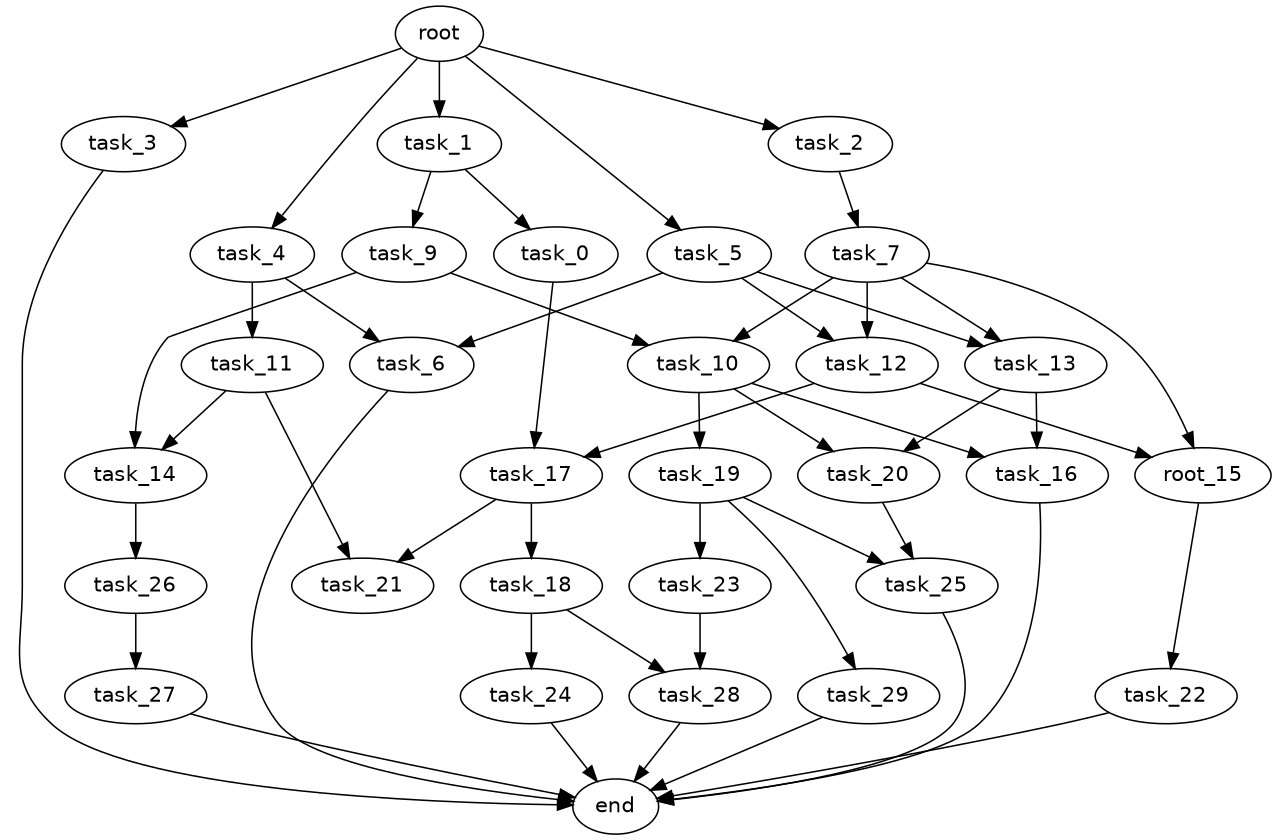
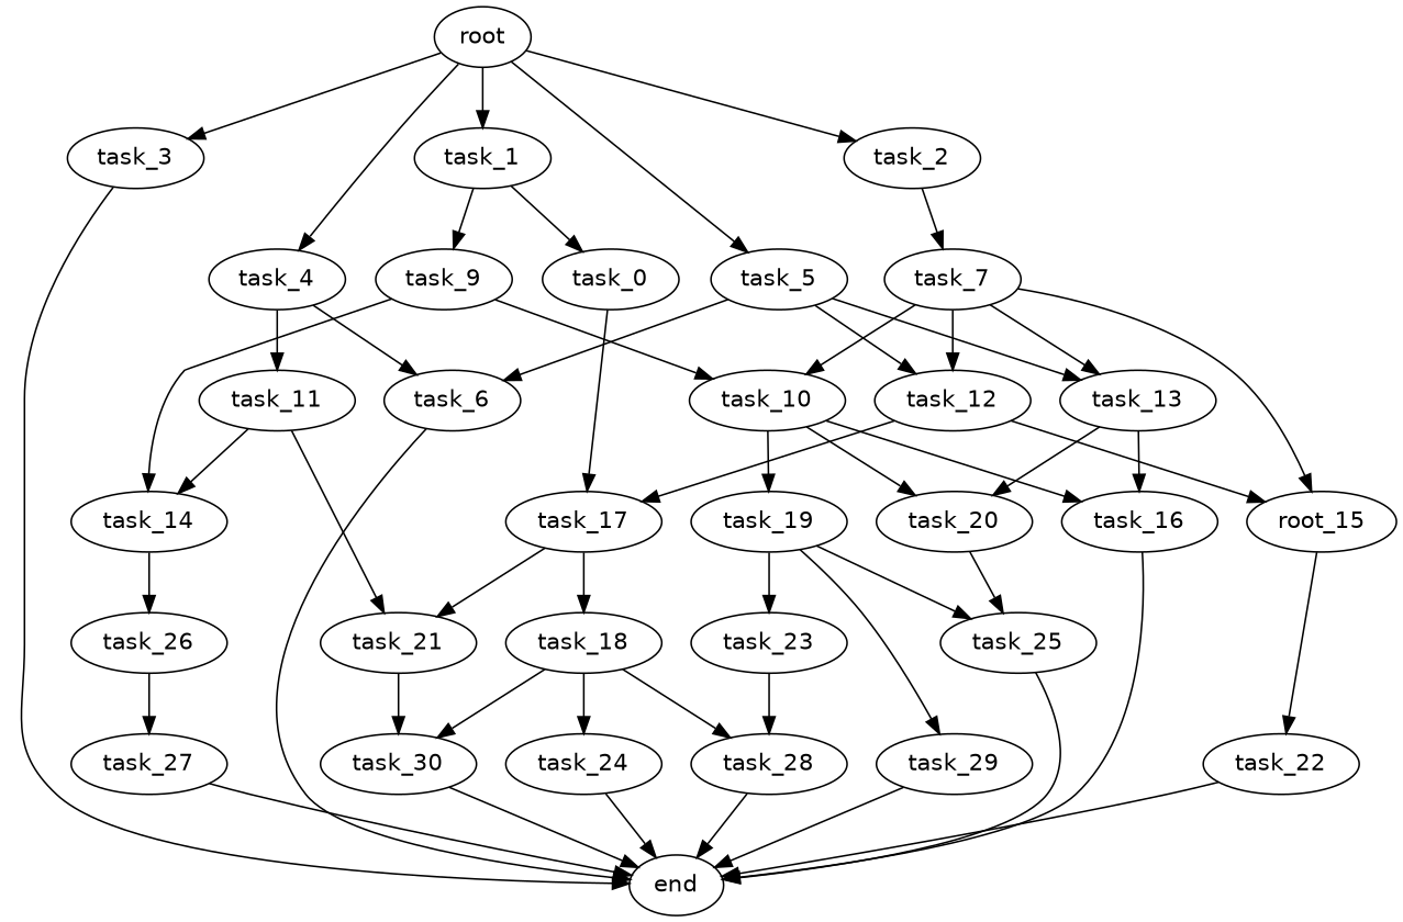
  digraph {
    fontname="DejaVu Sans"
    node [fontname="DejaVu Sans"]
    edge [fontname="DejaVu Sans"]
    root
    task_1
    task_2
    task_3
    task_4
    task_5
    n7 [label=task_0]
    task_9
    task_7
    end
    task_6
    task_11
    task_12
    task_13
    task_17
    task_10
    task_14
    n18 [label=root_15]
    task_21
    task_16
    task_20
    task_19
    task_22
    task_18
    task_26
    task_23
    task_25
    task_29
+   task_30
    task_27
    task_24
    task_28
    root -> task_1
    root -> task_2
    root -> task_3
    root -> task_4
    root -> task_5
    task_1 -> n7
    task_1 -> task_9
    task_2 -> task_7
    task_3 -> end
    task_4 -> task_6
    task_4 -> task_11
    task_5 -> task_6
    task_5 -> task_12
    task_5 -> task_13
    n7 -> task_17
    task_9 -> task_10
    task_9 -> task_14
    task_7 -> task_12
    task_7 -> task_13
    task_7 -> task_10
    task_7 -> n18
    task_6 -> end
    task_11 -> task_14
    task_11 -> task_21
    task_12 -> task_17
    task_12 -> n18
    task_13 -> task_16
    task_13 -> task_20
    task_17 -> task_21
    task_17 -> task_18
    task_10 -> task_16
    task_10 -> task_20
    task_10 -> task_19
    task_14 -> task_26
    n18 -> task_22
+   task_21 -> task_30
    task_16 -> end
    task_20 -> task_25
    task_19 -> task_23
    task_19 -> task_25
    task_19 -> task_29
    task_22 -> end
+   task_18 -> task_30
    task_18 -> task_24
    task_18 -> task_28
    task_26 -> task_27
    task_23 -> task_28
    task_25 -> end
    task_29 -> end
+   task_30 -> end
    task_27 -> end
    task_24 -> end
    task_28 -> end
  }
